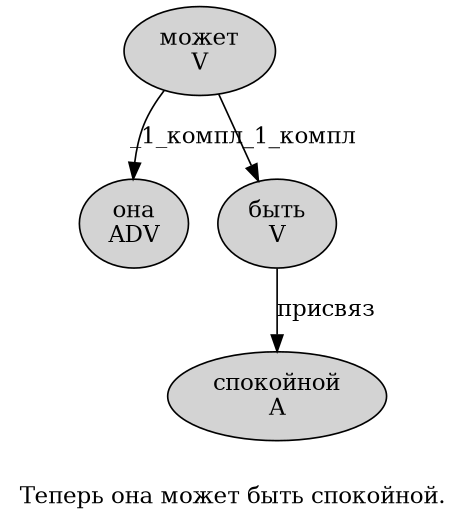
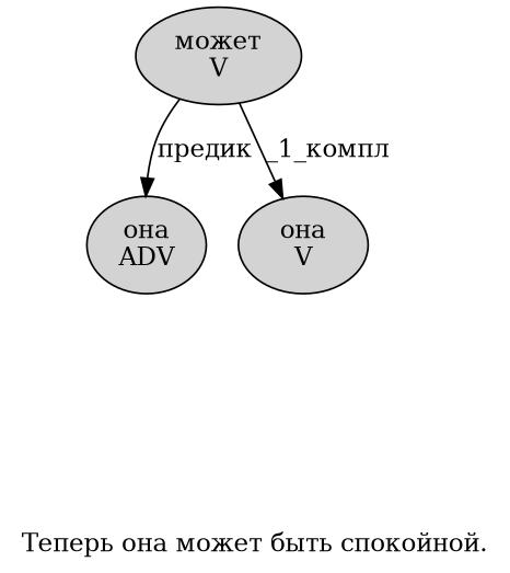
  digraph {
    label="Теперь она может быть спокойной."
    node [fillcolor=lightgray penwidth=1 shape=ellipse style=filled]
    n1 [label="она\nADV"]
    n2 [label="может\nV"]
-   n3 [label="быть\nV"]
-   n4 [label="спокойной\nA"]
-   n2 -> n1 [label="_1_компл"]
+   n3 [label="она\nV"]
+   n2 -> n1 [label="предик"]
    n2 -> n3 [label="_1_компл"]
-   n3 -> n4 [label="присвяз"]
  }
